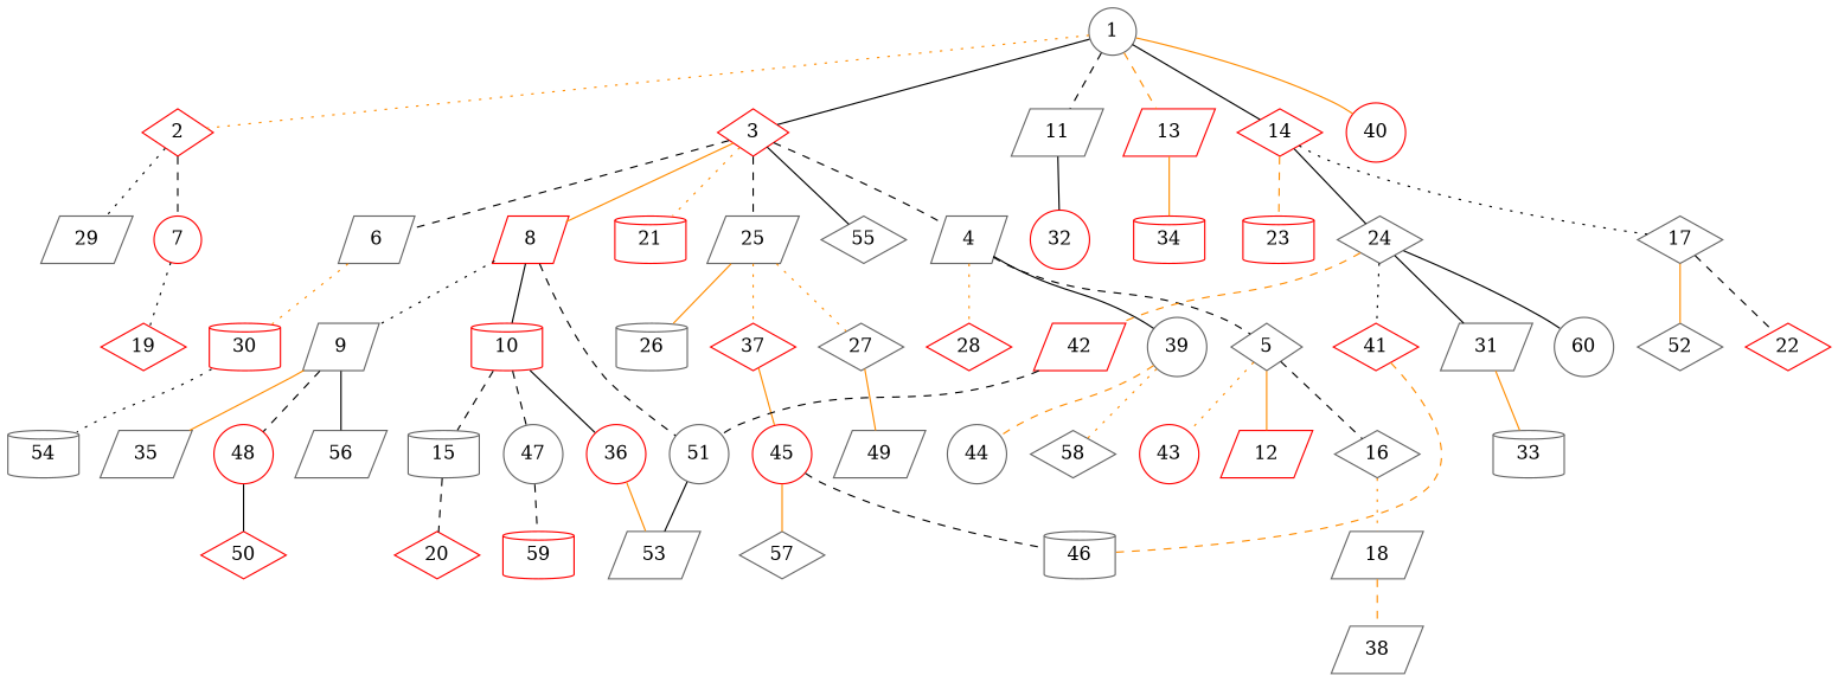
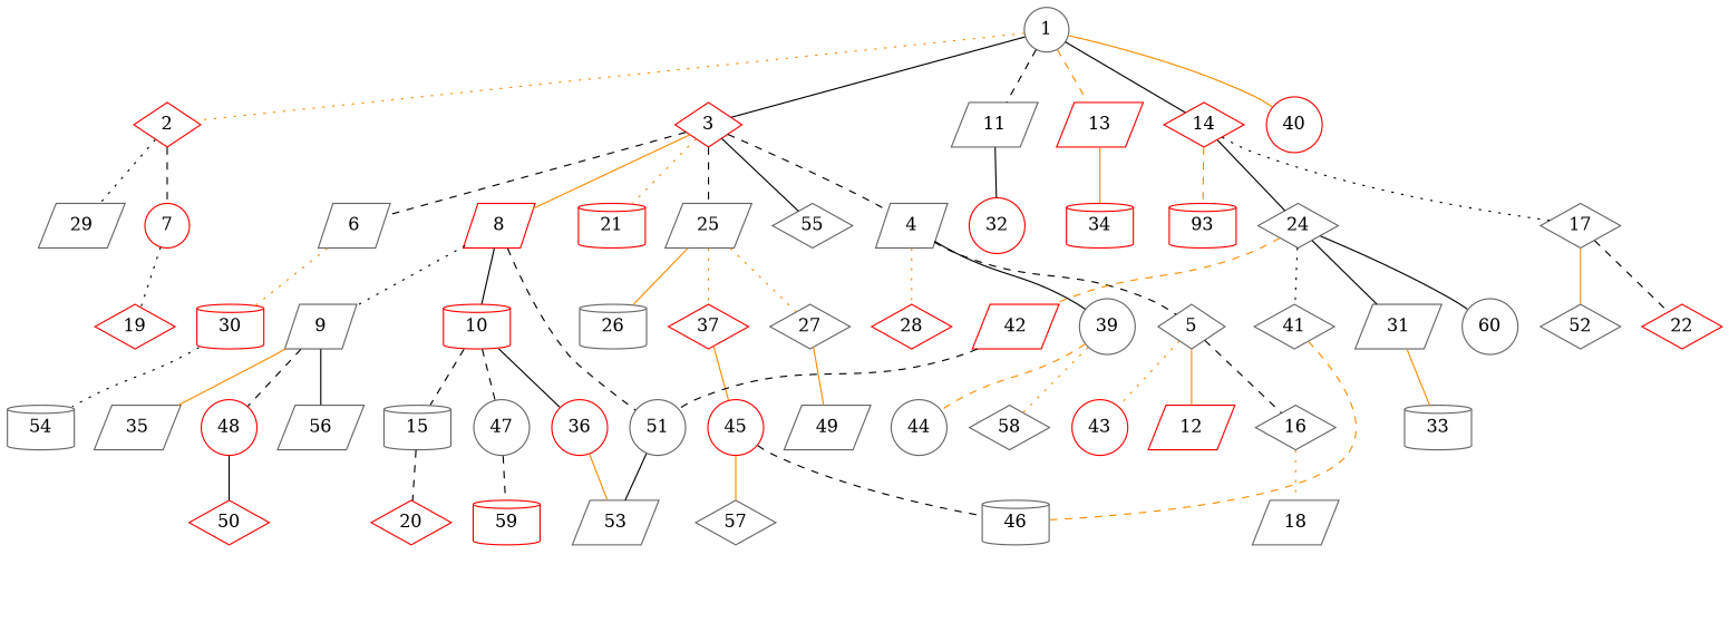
  graph {
    node [color=gray40 shape=diamond]
    edge [color=black style=solid]
    1 [shape=circle]
    2 [color=red]
    3 [color=red]
    11 [shape=parallelogram]
    13 [color=red shape=parallelogram]
    14 [color=red]
    40 [color=red shape=circle]
    7 [color=red shape=circle]
    29 [shape=parallelogram]
    4 [shape=parallelogram]
    6 [shape=parallelogram]
    8 [color=red shape=parallelogram]
    21 [color=red shape=cylinder]
    25 [shape=parallelogram]
    55
    32 [color=red shape=circle]
    34 [color=red shape=cylinder]
    17
-   23 [color=red shape=cylinder]
+   23 [color=red shape=cylinder label=93]
    24
    19 [color=red]
    5
    28 [color=red]
    39 [shape=circle]
    30 [color=red shape=cylinder]
    9 [shape=parallelogram]
    10 [color=red shape=cylinder]
    51 [shape=circle]
    26 [shape=cylinder]
    27
    37 [color=red]
    22 [color=red]
    52
    31 [shape=parallelogram]
-   41 [color=red]
+   41
    60 [shape=circle]
    42 [color=red shape=parallelogram]
    12 [color=red shape=parallelogram]
    16
    43 [color=red shape=circle]
    44 [shape=circle]
    58
    54 [shape=cylinder]
    35 [shape=parallelogram]
    48 [color=red shape=circle]
    56 [shape=parallelogram]
    15 [shape=cylinder]
    36 [color=red shape=circle]
    47 [shape=circle]
    53 [shape=parallelogram]
    49 [shape=parallelogram]
    45 [color=red shape=circle]
    18 [shape=parallelogram]
-   38 [shape=parallelogram]
    50 [color=red]
    20 [color=red]
    59 [color=red shape=cylinder]
    33 [shape=cylinder]
    46 [shape=cylinder]
    57
    1 -- 2 [color=darkorange style=dotted]
    1 -- 3
    1 -- 11 [style=dashed]
    1 -- 13 [color=darkorange style=dashed]
    1 -- 14
    1 -- 40 [color=darkorange]
    2 -- 7 [style=dashed]
    2 -- 29 [style=dotted]
    3 -- 4 [style=dashed]
    3 -- 6 [style=dashed]
    3 -- 8 [color=darkorange]
    3 -- 21 [color=darkorange style=dotted]
    3 -- 25 [style=dashed]
    3 -- 55
    11 -- 32
    13 -- 34 [color=darkorange]
    14 -- 17 [style=dotted]
    14 -- 23 [color=darkorange style=dashed]
    14 -- 24
    7 -- 19 [style=dotted]
    4 -- 5 [style=dashed]
    4 -- 28 [color=darkorange style=dotted]
    4 -- 39
    6 -- 30 [color=darkorange style=dotted]
    8 -- 9 [style=dotted]
    8 -- 10
    8 -- 51 [style=dashed]
    25 -- 26 [color=darkorange]
    25 -- 27 [color=darkorange style=dotted]
    25 -- 37 [color=darkorange style=dotted]
    17 -- 22 [style=dashed]
    17 -- 52 [color=darkorange]
    24 -- 31
    24 -- 41 [style=dotted]
    24 -- 60
    24 -- 42 [color=darkorange style=dashed]
    5 -- 12 [color=darkorange]
    5 -- 16 [style=dashed]
    5 -- 43 [color=darkorange style=dotted]
    39 -- 44 [color=darkorange style=dashed]
    39 -- 58 [color=darkorange style=dotted]
    30 -- 54 [style=dotted]
    9 -- 35 [color=darkorange]
    9 -- 48 [style=dashed]
    9 -- 56
    10 -- 15 [style=dashed]
    10 -- 36
    10 -- 47 [style=dashed]
    51 -- 53
    27 -- 49 [color=darkorange]
    37 -- 45 [color=darkorange]
    31 -- 33 [color=darkorange]
    41 -- 46 [color=darkorange style=dashed]
    42 -- 51 [style=dashed]
    16 -- 18 [color=darkorange style=dotted]
    48 -- 50
    15 -- 20 [style=dashed]
    36 -- 53 [color=darkorange]
    47 -- 59 [style=dashed]
    45 -- 46 [style=dashed]
    45 -- 57 [color=darkorange]
-   18 -- 38 [color=darkorange style=dashed]
  }
